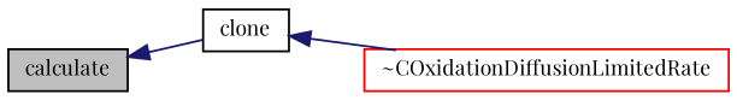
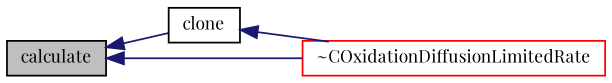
  digraph {
    fontname="Playfair Display"
    rankdir=LR
    node [color=black fontname="Playfair Display" fontsize=10 shape=record]
    edge [color=midnightblue dir=back fontname="Playfair Display" fontsize=10 labelfontname=Helvetica labelfontsize=10 style=solid]
    n1 [fillcolor=grey75 fontcolor=black height=0.2 label=calculate style=filled width=0.4]
    n2 [height=0.2 label=clone width=0.4]
    n3 [color=red height=0.2 label="~COxidationDiffusionLimitedRate" width=0.4]
    n1 -> n2
+   n1 -> n3
    n2 -> n3
  }
